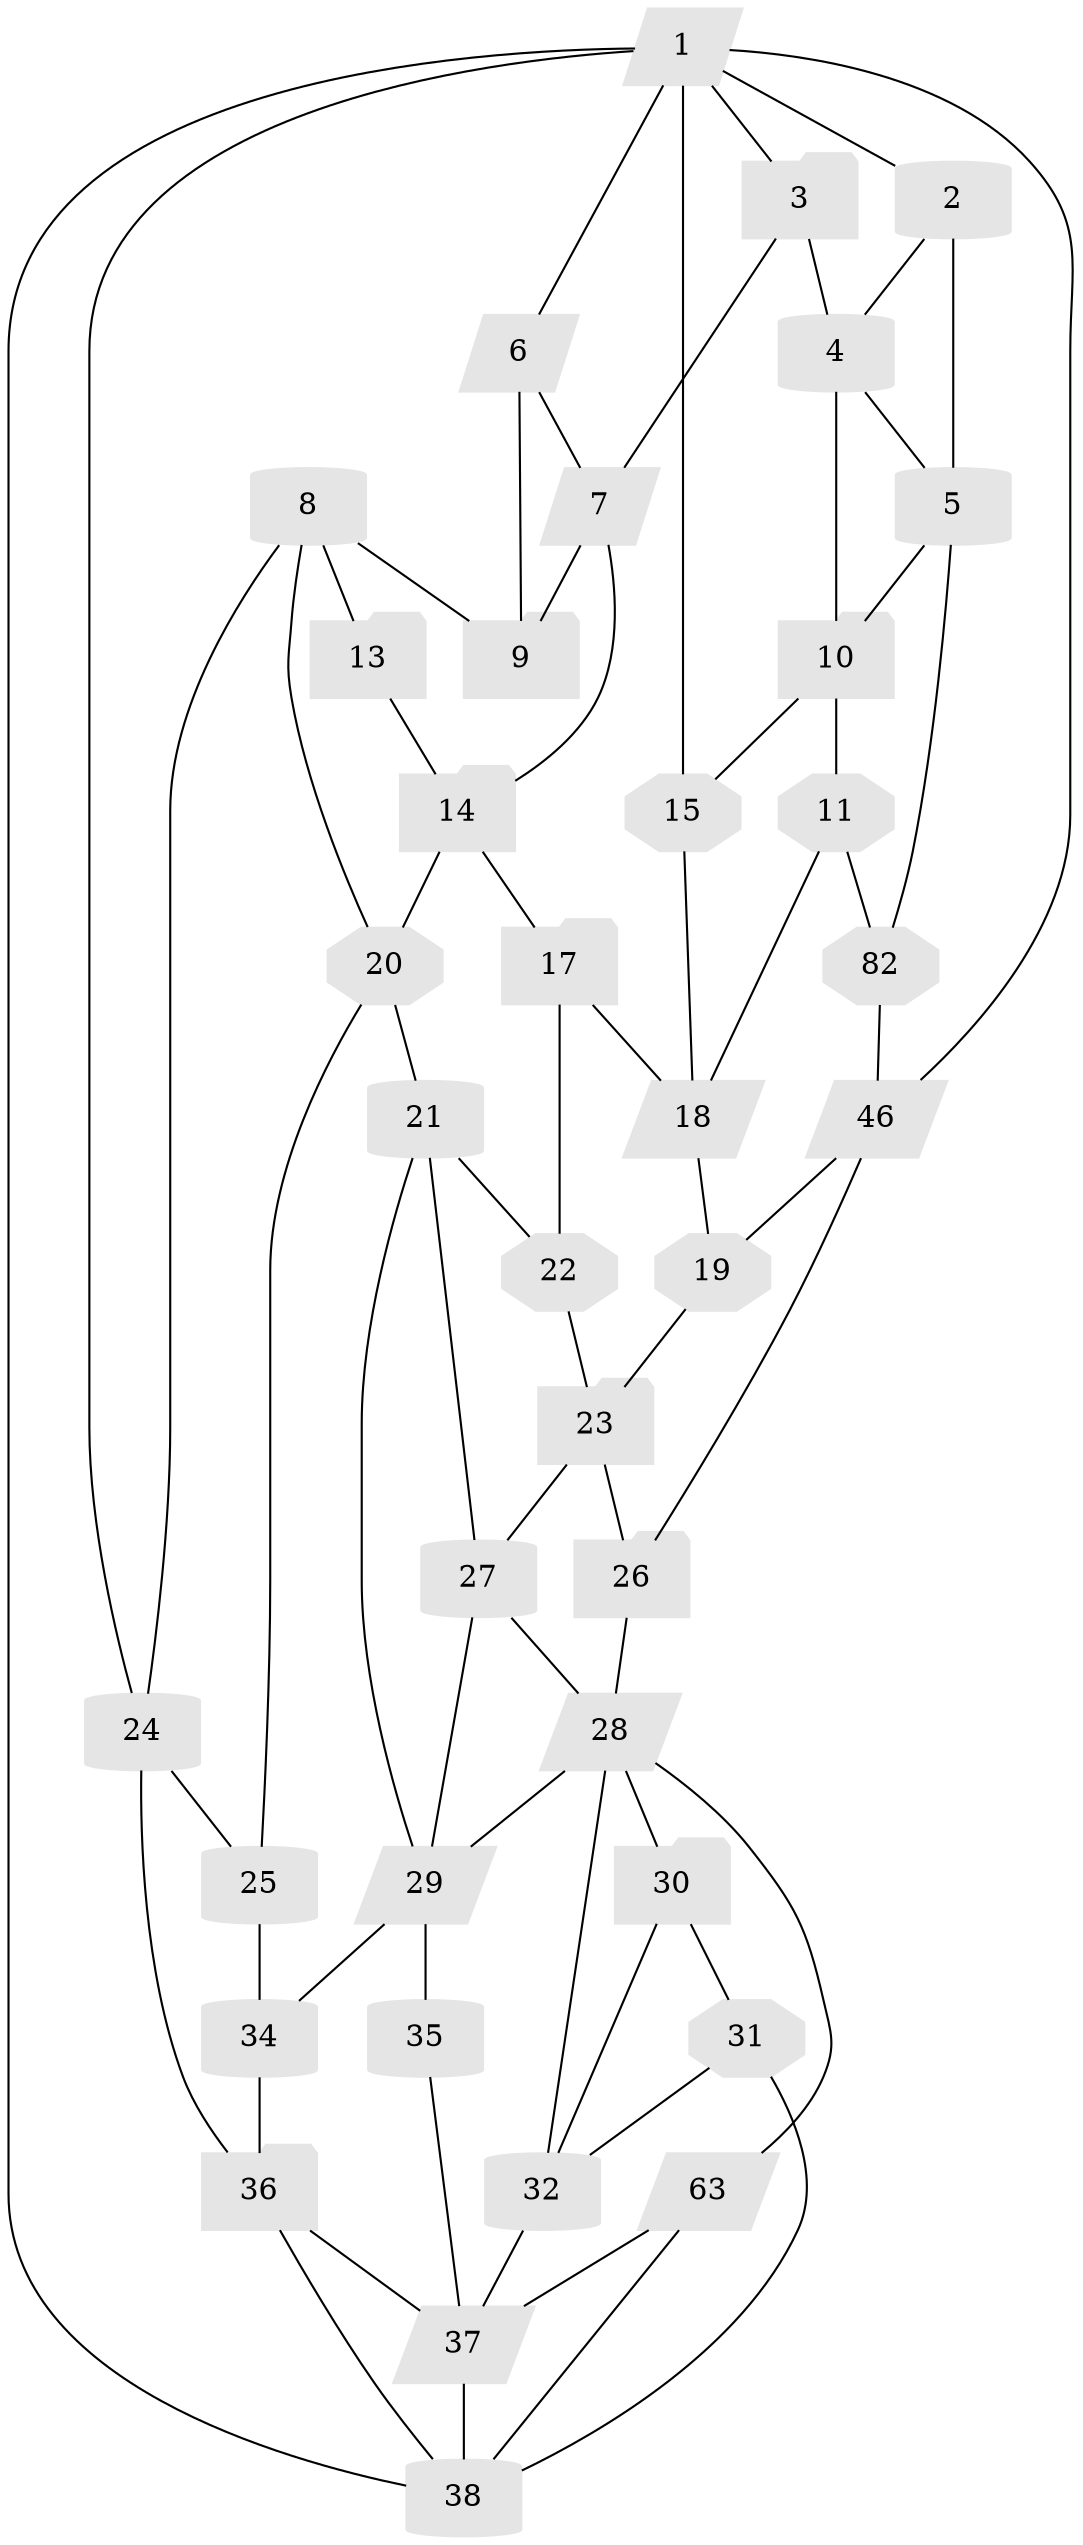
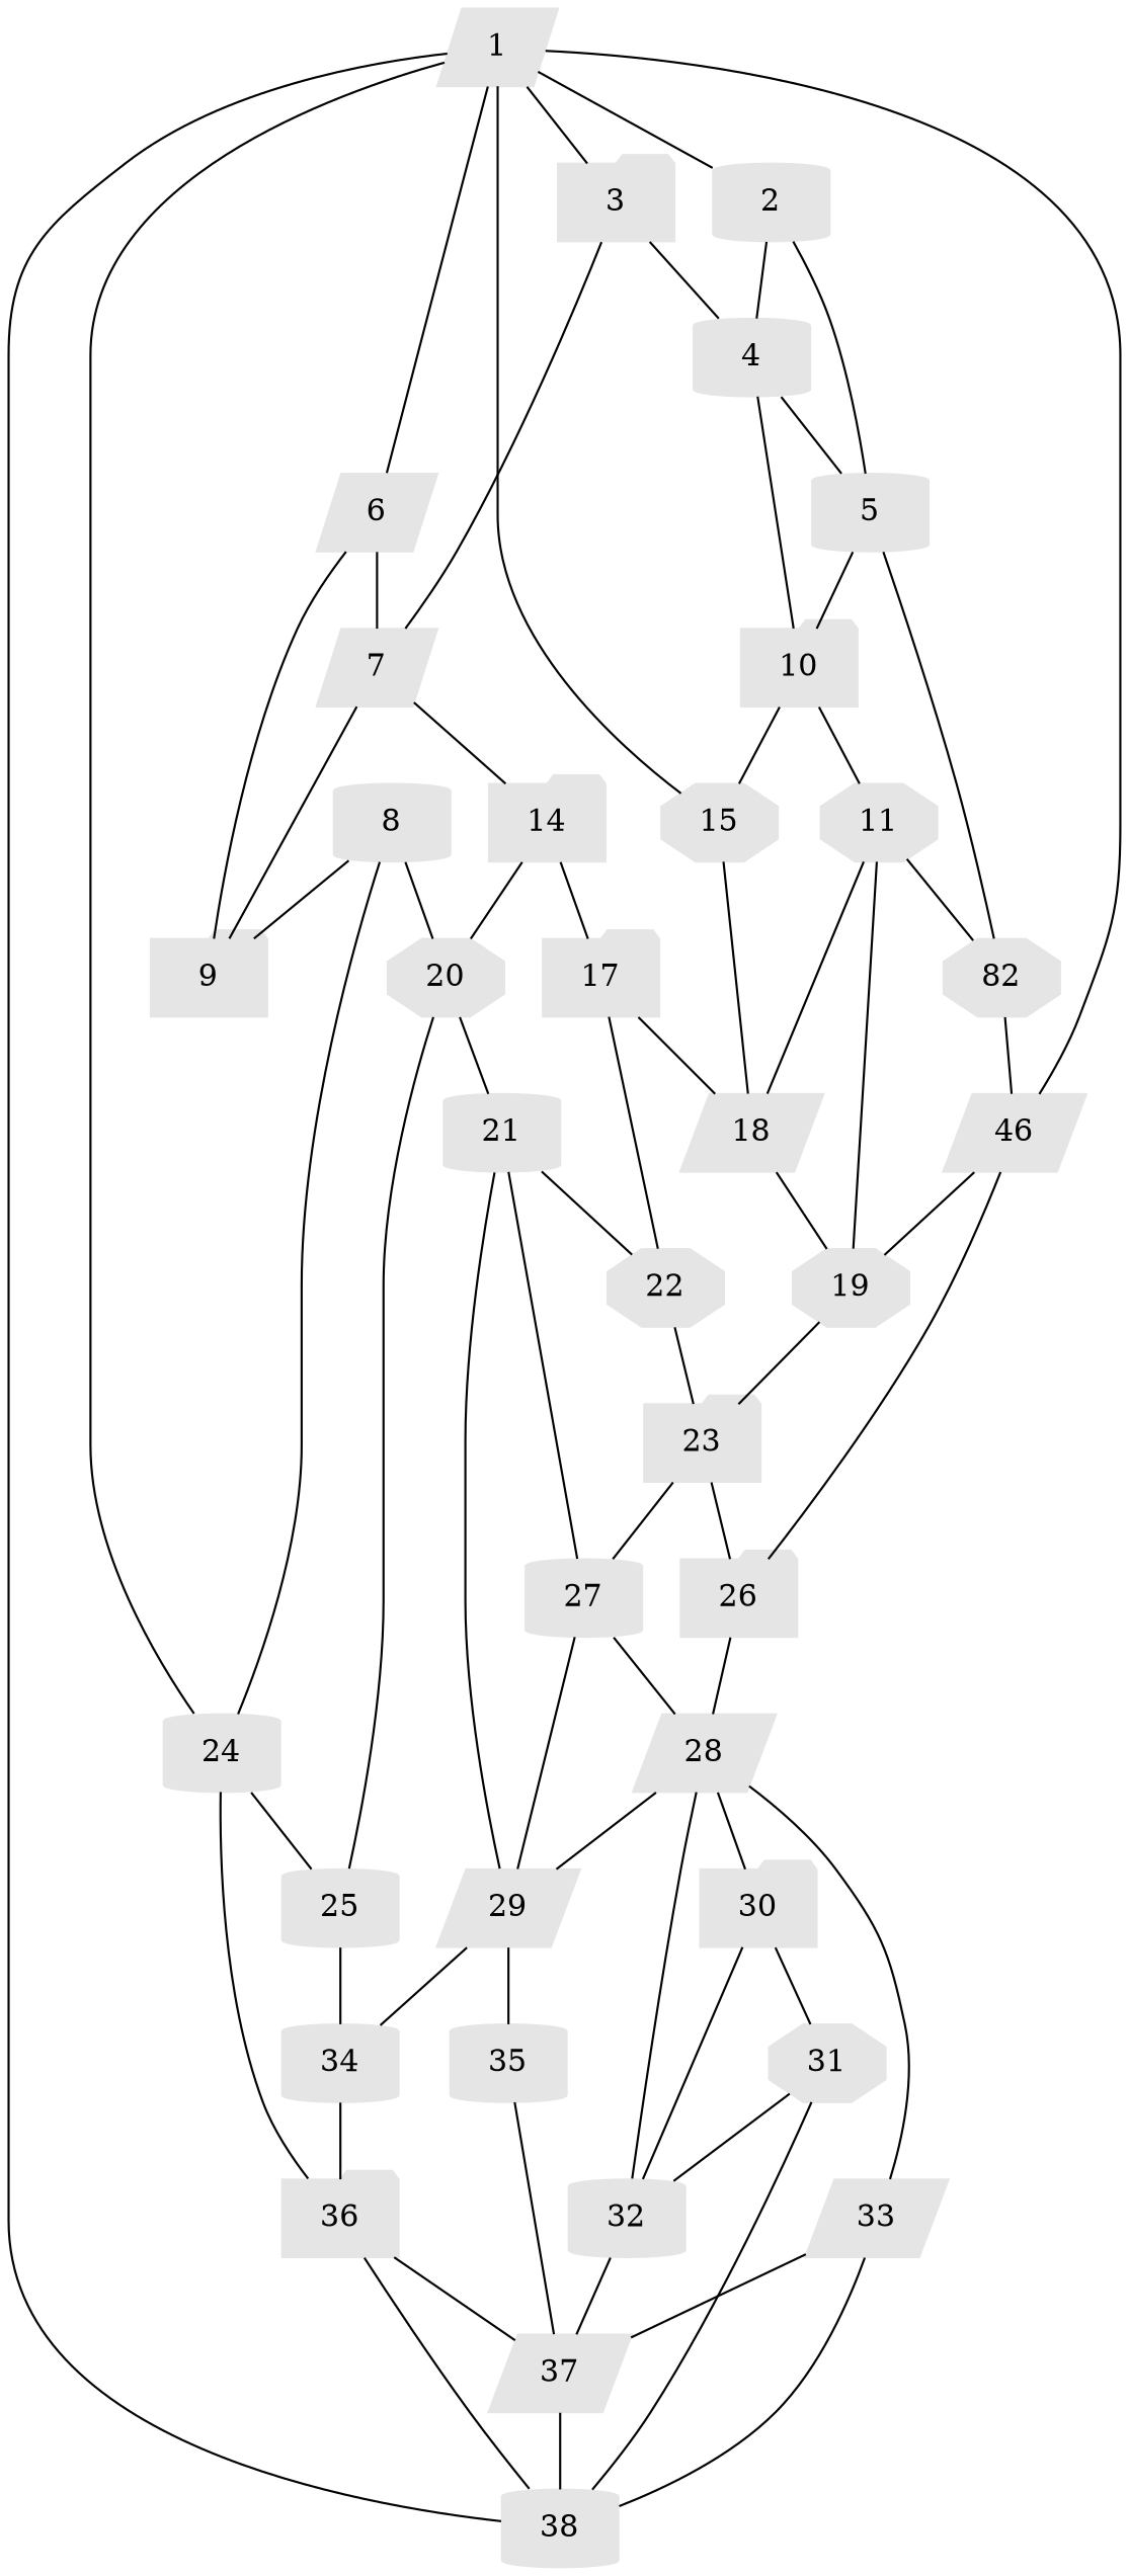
  graph {
    node [color=gray90 shape=cylinder style=filled]
    edge [weight=1.0]
    1 [shape=parallelogram]
    2
    3 [shape=folder]
    6 [shape=parallelogram]
    n5 [label=46 shape=parallelogram]
    24
    38
    15 [shape=octagon]
    4
    5
    7 [shape=parallelogram]
    9 [shape=folder]
    19 [shape=octagon]
    26 [shape=folder]
    25
    36 [shape=folder]
    10 [shape=folder]
    n18 [label=82 shape=octagon]
    14 [shape=folder]
    18 [shape=parallelogram]
    11 [shape=octagon]
    20 [shape=octagon]
    17 [shape=folder]
    8
-   13 [shape=folder]
    21
    23 [shape=folder]
    22 [shape=octagon]
    28 [shape=parallelogram]
    27
    29 [shape=parallelogram]
    34
    35
    37 [shape=parallelogram]
    30 [shape=folder]
    32
-   33 [shape=parallelogram label=63]
+   33 [shape=parallelogram]
    31 [shape=octagon]
    1 -- 2
    1 -- 3
    1 -- 6
    1 -- n5
    1 -- 24
    1 -- 38
    1 -- 15
    2 -- 4
    2 -- 5
    3 -- 4
    3 -- 7
    6 -- 7
    6 -- 9
    n5 -- 19
    n5 -- 26
    24 -- 25
    24 -- 36 [weight=2.0]
    15 -- 18
    4 -- 5
    4 -- 10
    5 -- 10
    5 -- n18
    7 -- 9
    7 -- 14
    19 -- 23
    26 -- 28
    25 -- 34 [weight=2.0]
    36 -- 38
    36 -- 37
    10 -- 15
    10 -- 11
    n18 -- n5
    14 -- 20
    14 -- 17
    18 -- 19
+   11 -- 19
    11 -- n18
    11 -- 18
    20 -- 25
    20 -- 21
    17 -- 18
    17 -- 22 [weight=2.0]
    8 -- 24
    8 -- 9
    8 -- 20
-   8 -- 13
-   13 -- 14
    21 -- 22
    21 -- 27
    21 -- 29
    23 -- 26
    23 -- 27
    22 -- 23
    28 -- 29
    28 -- 30
    28 -- 32
    28 -- 33
    27 -- 28
    27 -- 29
    29 -- 34
    29 -- 35 [weight=2.0]
    34 -- 36
    35 -- 37
    37 -- 38
    30 -- 32
    30 -- 31
    32 -- 37
    33 -- 38
    33 -- 37
    31 -- 38
    31 -- 32
  }
